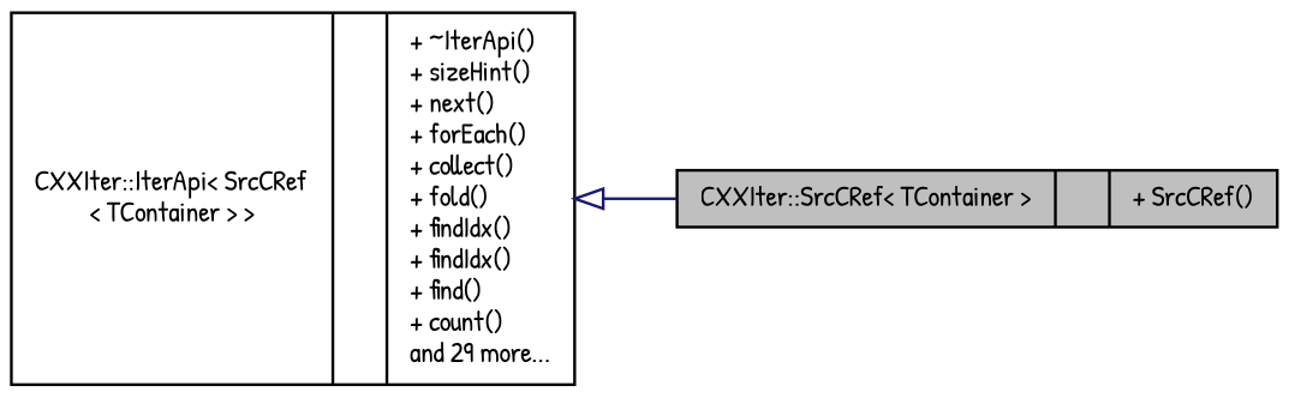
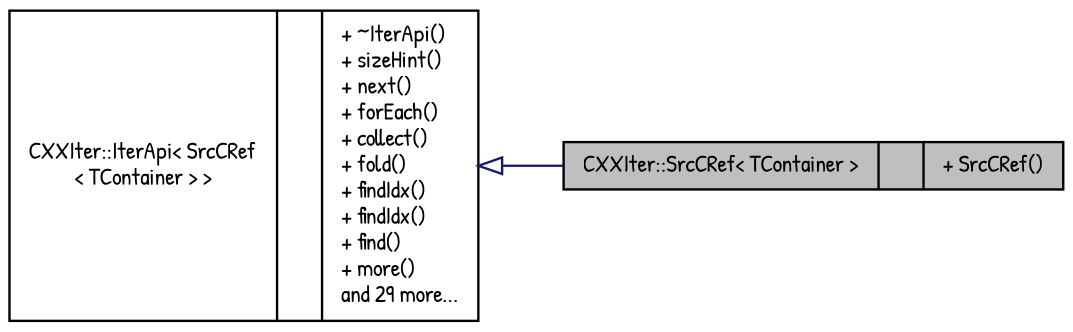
  digraph {
    rankdir=LR
    fontname="Patrick Hand"
    node [color=black fontname="Patrick Hand" fontsize=10 shape=record]
    n1 [fillcolor=grey75 fontcolor=black height=0.2 label="{CXXIter::SrcCRef\< TContainer \>\n||+ SrcCRef()\l}" style=filled width=0.4]
-   n2 [height=0.2 label="{CXXIter::IterApi\< SrcCRef\l\< TContainer \> \>\n||+ ~IterApi()\l+ sizeHint()\l+ next()\l+ forEach()\l+ collect()\l+ fold()\l+ findIdx()\l+ findIdx()\l+ find()\l+ count()\land 29 more...\l}" width=0.4]
+   n2 [height=0.2 label="{CXXIter::IterApi\< SrcCRef\l\< TContainer \> \>\n||+ ~IterApi()\l+ sizeHint()\l+ next()\l+ forEach()\l+ collect()\l+ fold()\l+ findIdx()\l+ findIdx()\l+ find()\l+ more()\land 29 more...\l}" width=0.4]
    n2 -> n1 [arrowtail=onormal color=midnightblue dir=back fontname="Patrick Hand" fontsize=10 labelfontname=Helvetica labelfontsize=10 style=solid]
  }
